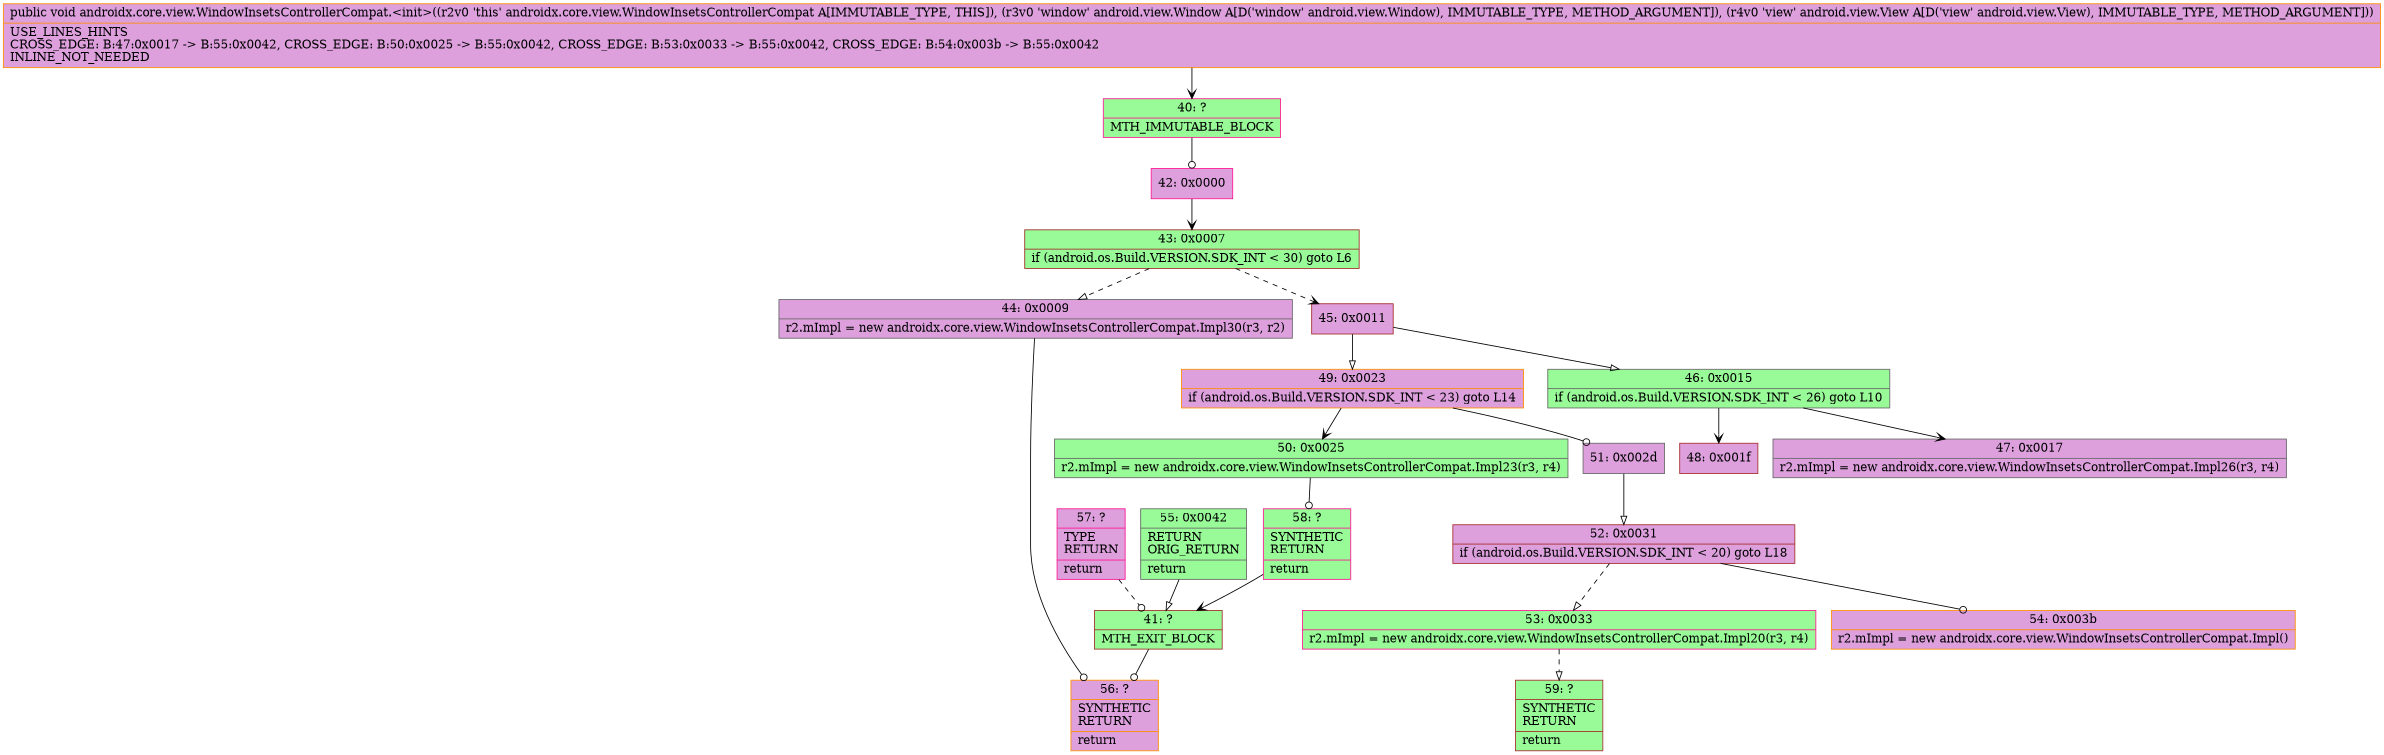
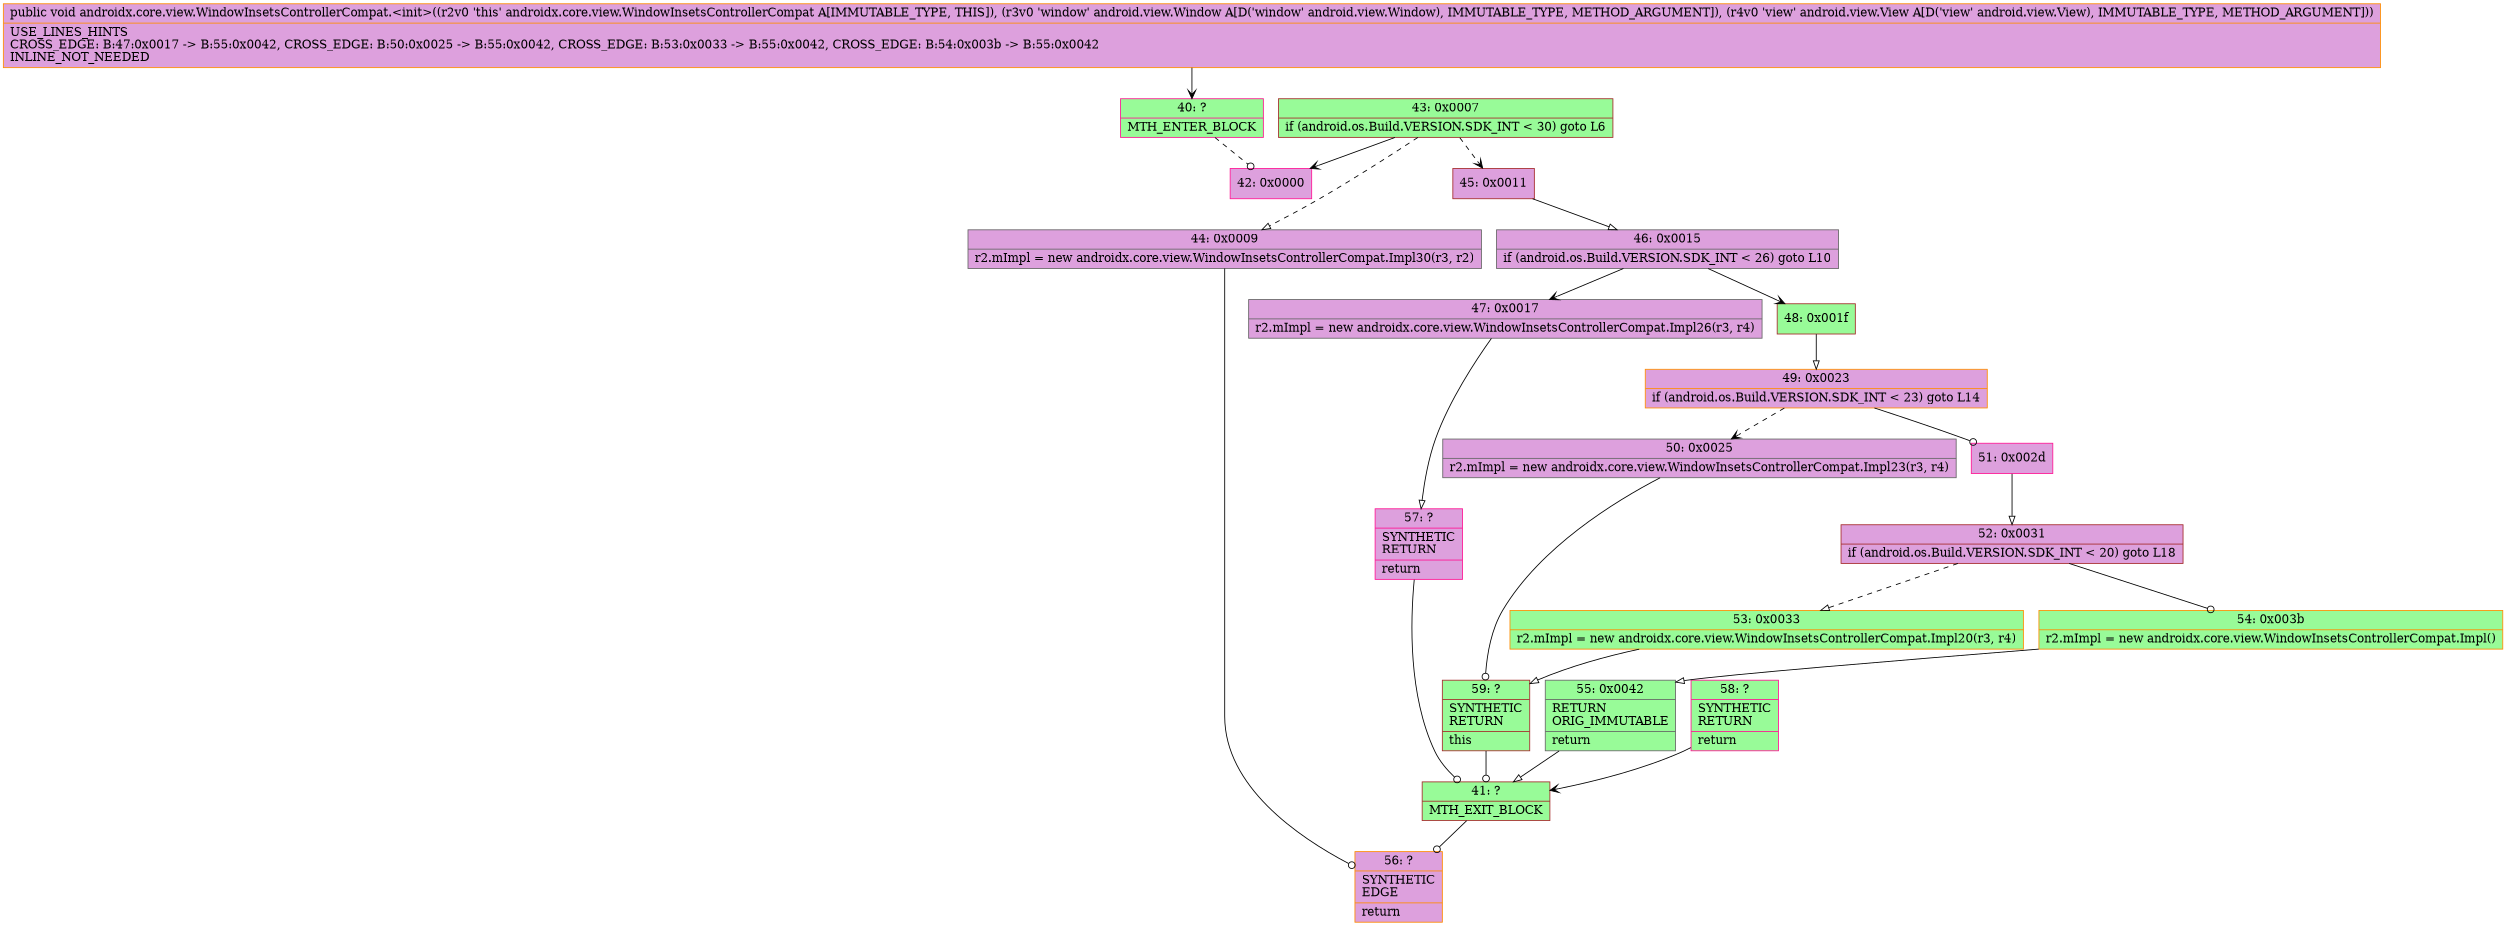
  digraph {
    node [color=brown fillcolor=plum shape=record style=filled]
    edge [arrowhead=onormal]
-   n1 [color=deeppink fillcolor=palegreen label="{40\:\ ?|MTH_IMMUTABLE_BLOCK\l}"]
+   n1 [color=deeppink fillcolor=palegreen label="{40\:\ ?|MTH_ENTER_BLOCK\l}"]
    n2 [color=deeppink label="{42\:\ 0x0000}"]
    n3 [fillcolor=palegreen label="{43\:\ 0x0007|if (android.os.Build.VERSION.SDK_INT \< 30) goto L6\l}"]
    n4 [color=gray40 label="{44\:\ 0x0009|r2.mImpl = new androidx.core.view.WindowInsetsControllerCompat.Impl30(r3, r2)\l}"]
    n5 [label="{45\:\ 0x0011}"]
-   n6 [color=darkorange label="{56\:\ ?|SYNTHETIC\lRETURN\l|return\l}"]
-   n7 [color=gray40 fillcolor=palegreen label="{46\:\ 0x0015|if (android.os.Build.VERSION.SDK_INT \< 26) goto L10\l}"]
+   n6 [color=darkorange label="{56\:\ ?|SYNTHETIC\lEDGE\l|return\l}"]
+   n7 [color=gray40 label="{46\:\ 0x0015|if (android.os.Build.VERSION.SDK_INT \< 26) goto L10\l}"]
    n8 [fillcolor=palegreen label="{41\:\ ?|MTH_EXIT_BLOCK\l}"]
    n9 [color=gray40 label="{47\:\ 0x0017|r2.mImpl = new androidx.core.view.WindowInsetsControllerCompat.Impl26(r3, r4)\l}"]
-   n10 [label="{48\:\ 0x001f}"]
-   n11 [color=deeppink label="{57\:\ ?|TYPE\lRETURN\l|return\l}"]
+   n10 [fillcolor=palegreen label="{48\:\ 0x001f}"]
+   n11 [color=deeppink label="{57\:\ ?|SYNTHETIC\lRETURN\l|return\l}"]
    n12 [color=darkorange label="{49\:\ 0x0023|if (android.os.Build.VERSION.SDK_INT \< 23) goto L14\l}"]
-   n13 [color=gray40 fillcolor=palegreen label="{50\:\ 0x0025|r2.mImpl = new androidx.core.view.WindowInsetsControllerCompat.Impl23(r3, r4)\l}"]
-   n14 [color=gray40 label="{51\:\ 0x002d}"]
+   n13 [color=gray40 label="{50\:\ 0x0025|r2.mImpl = new androidx.core.view.WindowInsetsControllerCompat.Impl23(r3, r4)\l}"]
+   n14 [color=deeppink label="{51\:\ 0x002d}"]
    n15 [color=deeppink fillcolor=palegreen label="{58\:\ ?|SYNTHETIC\lRETURN\l|return\l}"]
    n16 [label="{52\:\ 0x0031|if (android.os.Build.VERSION.SDK_INT \< 20) goto L18\l}"]
-   n17 [color=deeppink fillcolor=palegreen label="{53\:\ 0x0033|r2.mImpl = new androidx.core.view.WindowInsetsControllerCompat.Impl20(r3, r4)\l}"]
-   n18 [color=darkorange label="{54\:\ 0x003b|r2.mImpl = new androidx.core.view.WindowInsetsControllerCompat.Impl()\l}"]
-   n19 [fillcolor=palegreen label="{59\:\ ?|SYNTHETIC\lRETURN\l|return\l}"]
-   n20 [color=gray40 fillcolor=palegreen label="{55\:\ 0x0042|RETURN\lORIG_RETURN\l|return\l}"]
+   n17 [color=darkorange fillcolor=palegreen label="{53\:\ 0x0033|r2.mImpl = new androidx.core.view.WindowInsetsControllerCompat.Impl20(r3, r4)\l}"]
+   n18 [color=darkorange fillcolor=palegreen label="{54\:\ 0x003b|r2.mImpl = new androidx.core.view.WindowInsetsControllerCompat.Impl()\l}"]
+   n19 [fillcolor=palegreen label="{59\:\ ?|SYNTHETIC\lRETURN\l|this\l}"]
+   n20 [color=gray40 fillcolor=palegreen label="{55\:\ 0x0042|RETURN\lORIG_IMMUTABLE\l|return\l}"]
    n21 [color=darkorange label="{public void androidx.core.view.WindowInsetsControllerCompat.\<init\>((r2v0 'this' androidx.core.view.WindowInsetsControllerCompat A[IMMUTABLE_TYPE, THIS]), (r3v0 'window' android.view.Window A[D('window' android.view.Window), IMMUTABLE_TYPE, METHOD_ARGUMENT]), (r4v0 'view' android.view.View A[D('view' android.view.View), IMMUTABLE_TYPE, METHOD_ARGUMENT]))  | USE_LINES_HINTS\lCROSS_EDGE: B:47:0x0017 \-\> B:55:0x0042, CROSS_EDGE: B:50:0x0025 \-\> B:55:0x0042, CROSS_EDGE: B:53:0x0033 \-\> B:55:0x0042, CROSS_EDGE: B:54:0x003b \-\> B:55:0x0042\lINLINE_NOT_NEEDED\l}"]
-   n1 -> n2 [arrowhead=odot]
-   n2 -> n3 [arrowhead=vee]
+   n1 -> n2 [arrowhead=odot style=dashed]
+   n3 -> n2 [arrowhead=vee]
    n3 -> n4 [style=dashed]
    n3 -> n5 [arrowhead=vee style=dashed]
    n4 -> n6 [arrowhead=odot]
    n5 -> n7
    n7 -> n9 [arrowhead=vee style=solid]
    n7 -> n10 [arrowhead=vee]
    n8 -> n6 [arrowhead=odot]
-   n5 -> n12
-   n11 -> n8 [arrowhead=odot style=dashed]
-   n12 -> n13 [arrowhead=vee style=solid]
+   n9 -> n11
+   n10 -> n12
+   n11 -> n8 [arrowhead=odot]
+   n12 -> n13 [arrowhead=vee style=dashed]
    n12 -> n14 [arrowhead=odot]
-   n13 -> n15 [arrowhead=odot]
+   n13 -> n19 [arrowhead=odot]
    n14 -> n16
    n15 -> n8 [arrowhead=vee]
    n16 -> n17 [style=dashed]
    n16 -> n18 [arrowhead=odot]
-   n17 -> n19 [style=dashed]
+   n17 -> n19
+   n18 -> n20
+   n19 -> n8 [arrowhead=odot]
    n20 -> n8
    n21 -> n1 [arrowhead=vee]
  }
